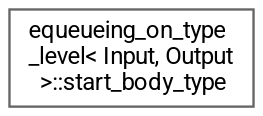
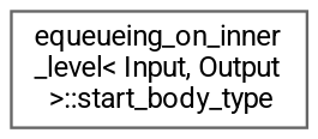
  digraph {
    rankdir=LR
    fontname=Roboto
-   n1 [color=grey40 fillcolor=white fontname=Roboto fontsize=10 height=0.2 label="equeueing_on_type\l_level\< Input, Output\l \>::start_body_type" shape=box style=filled width=0.4]
+   n1 [color=grey40 fillcolor=white fontname=Roboto fontsize=10 height=0.2 label="equeueing_on_inner\l_level\< Input, Output\l \>::start_body_type" shape=box style=filled width=0.4]
  }
